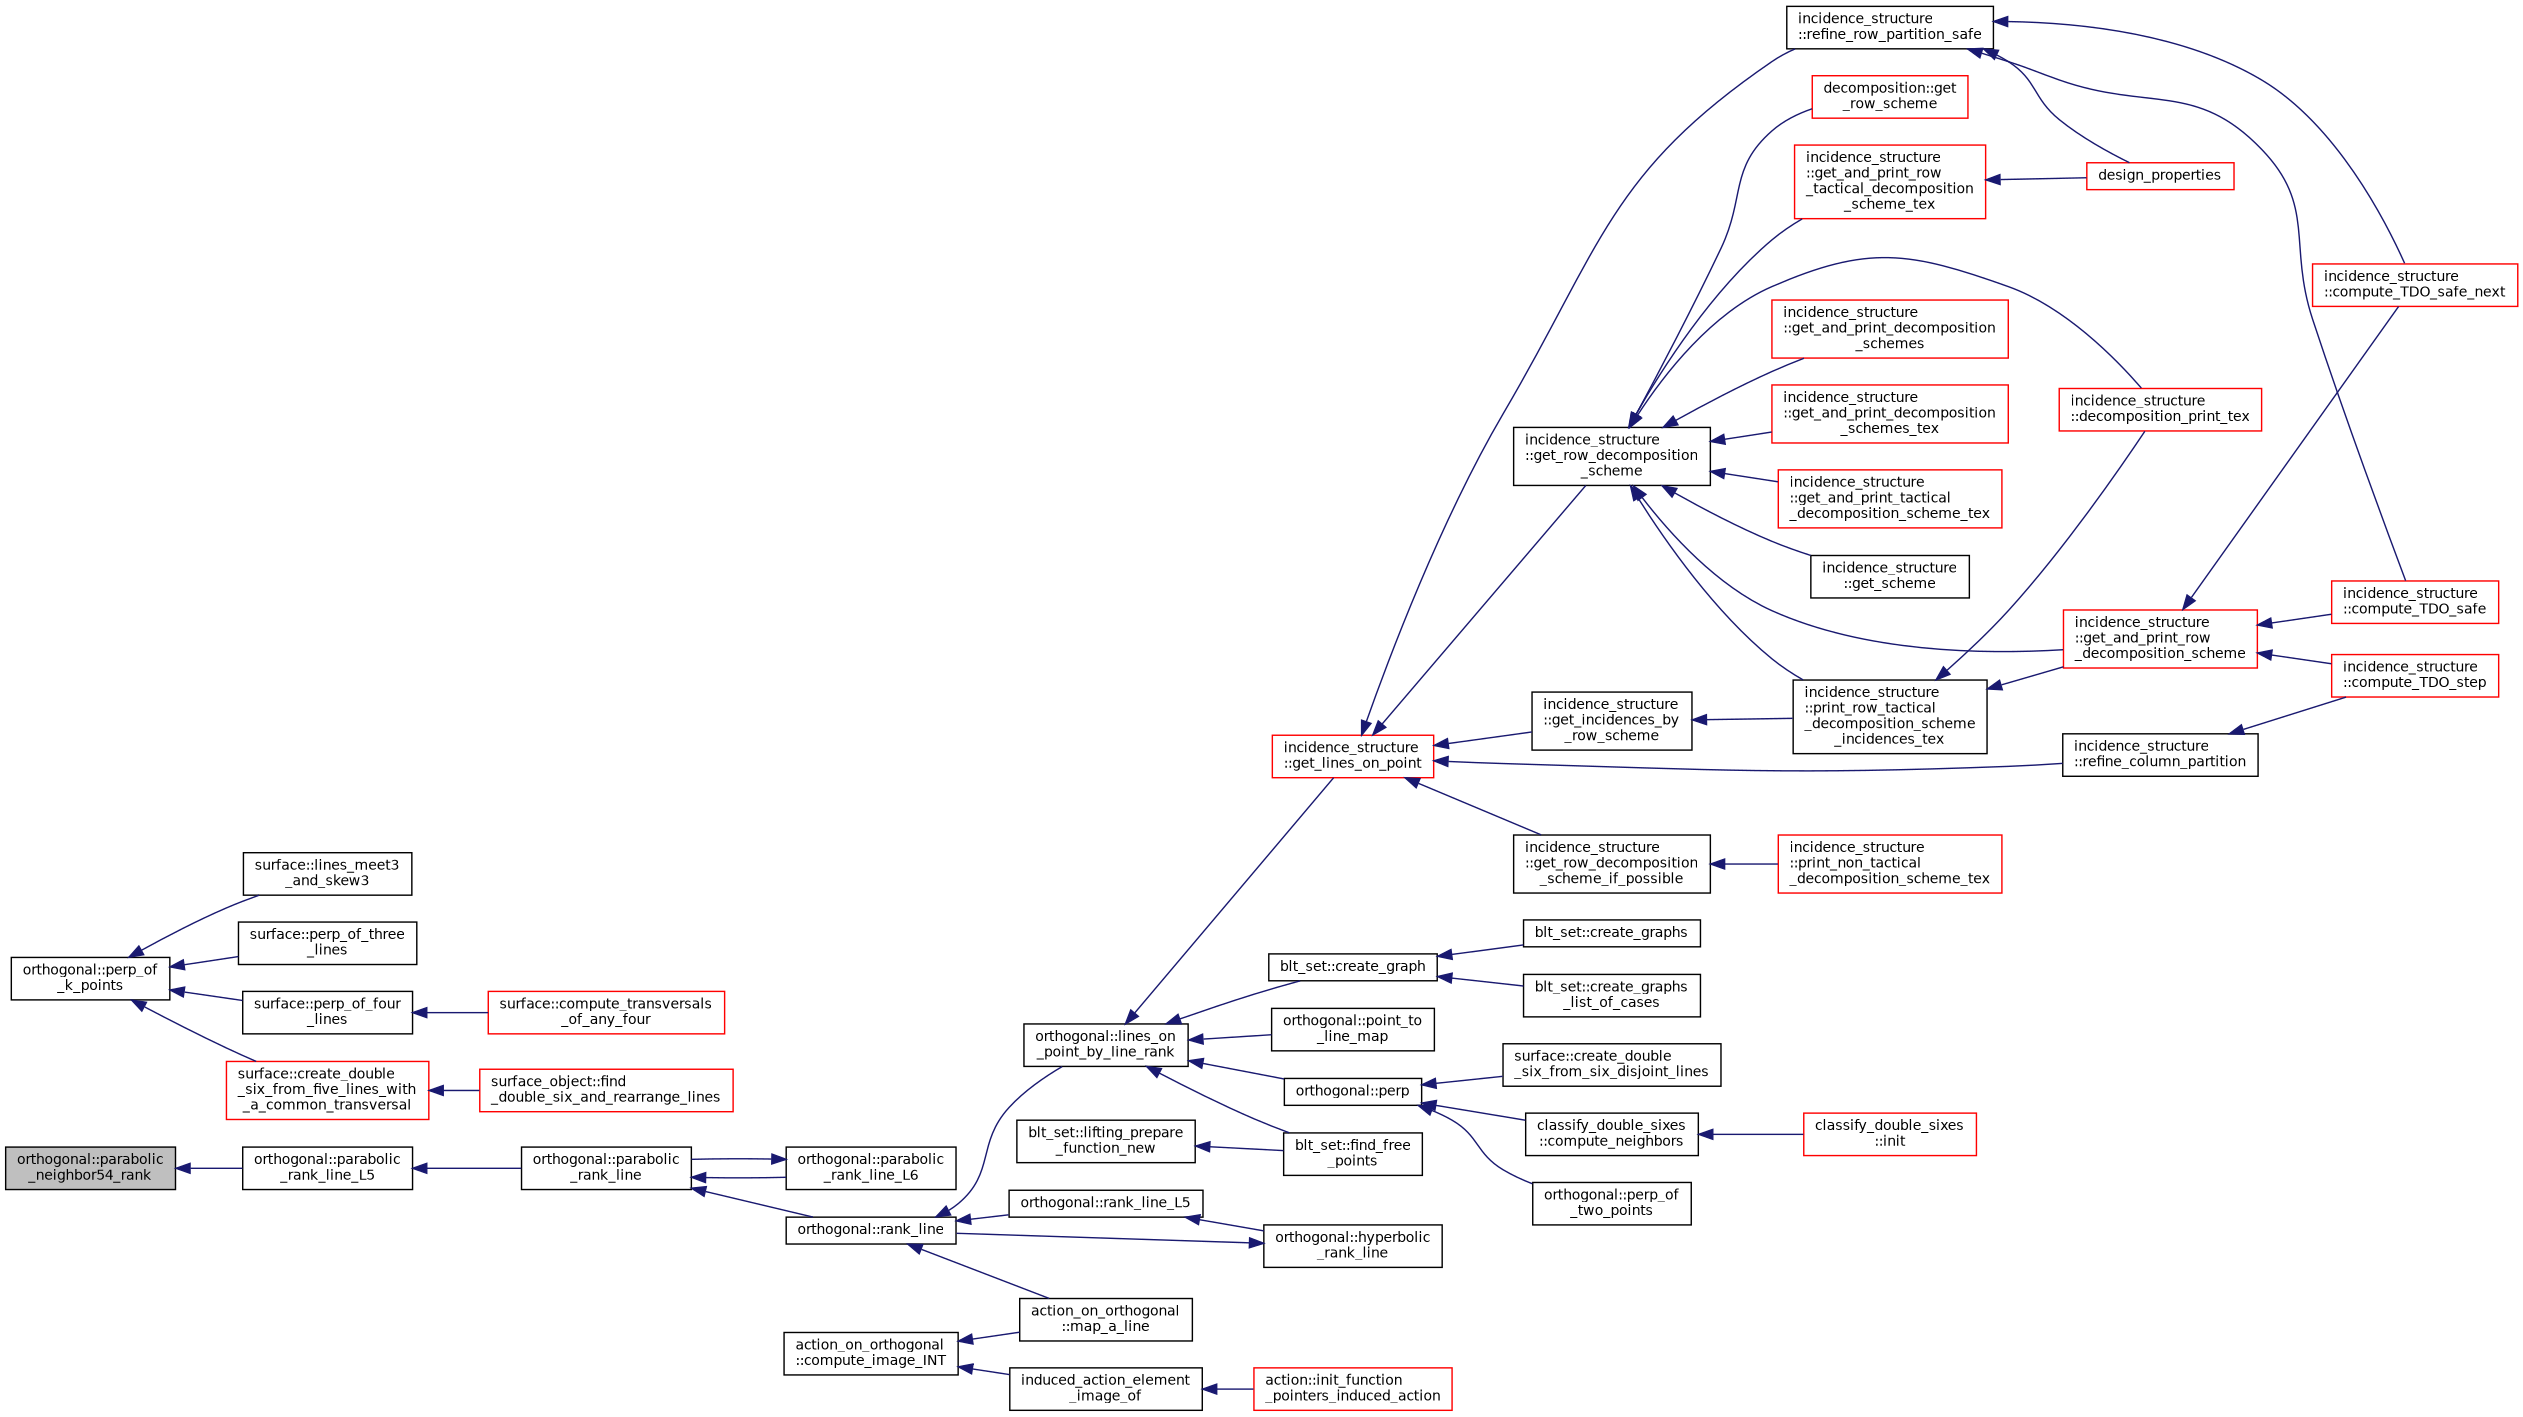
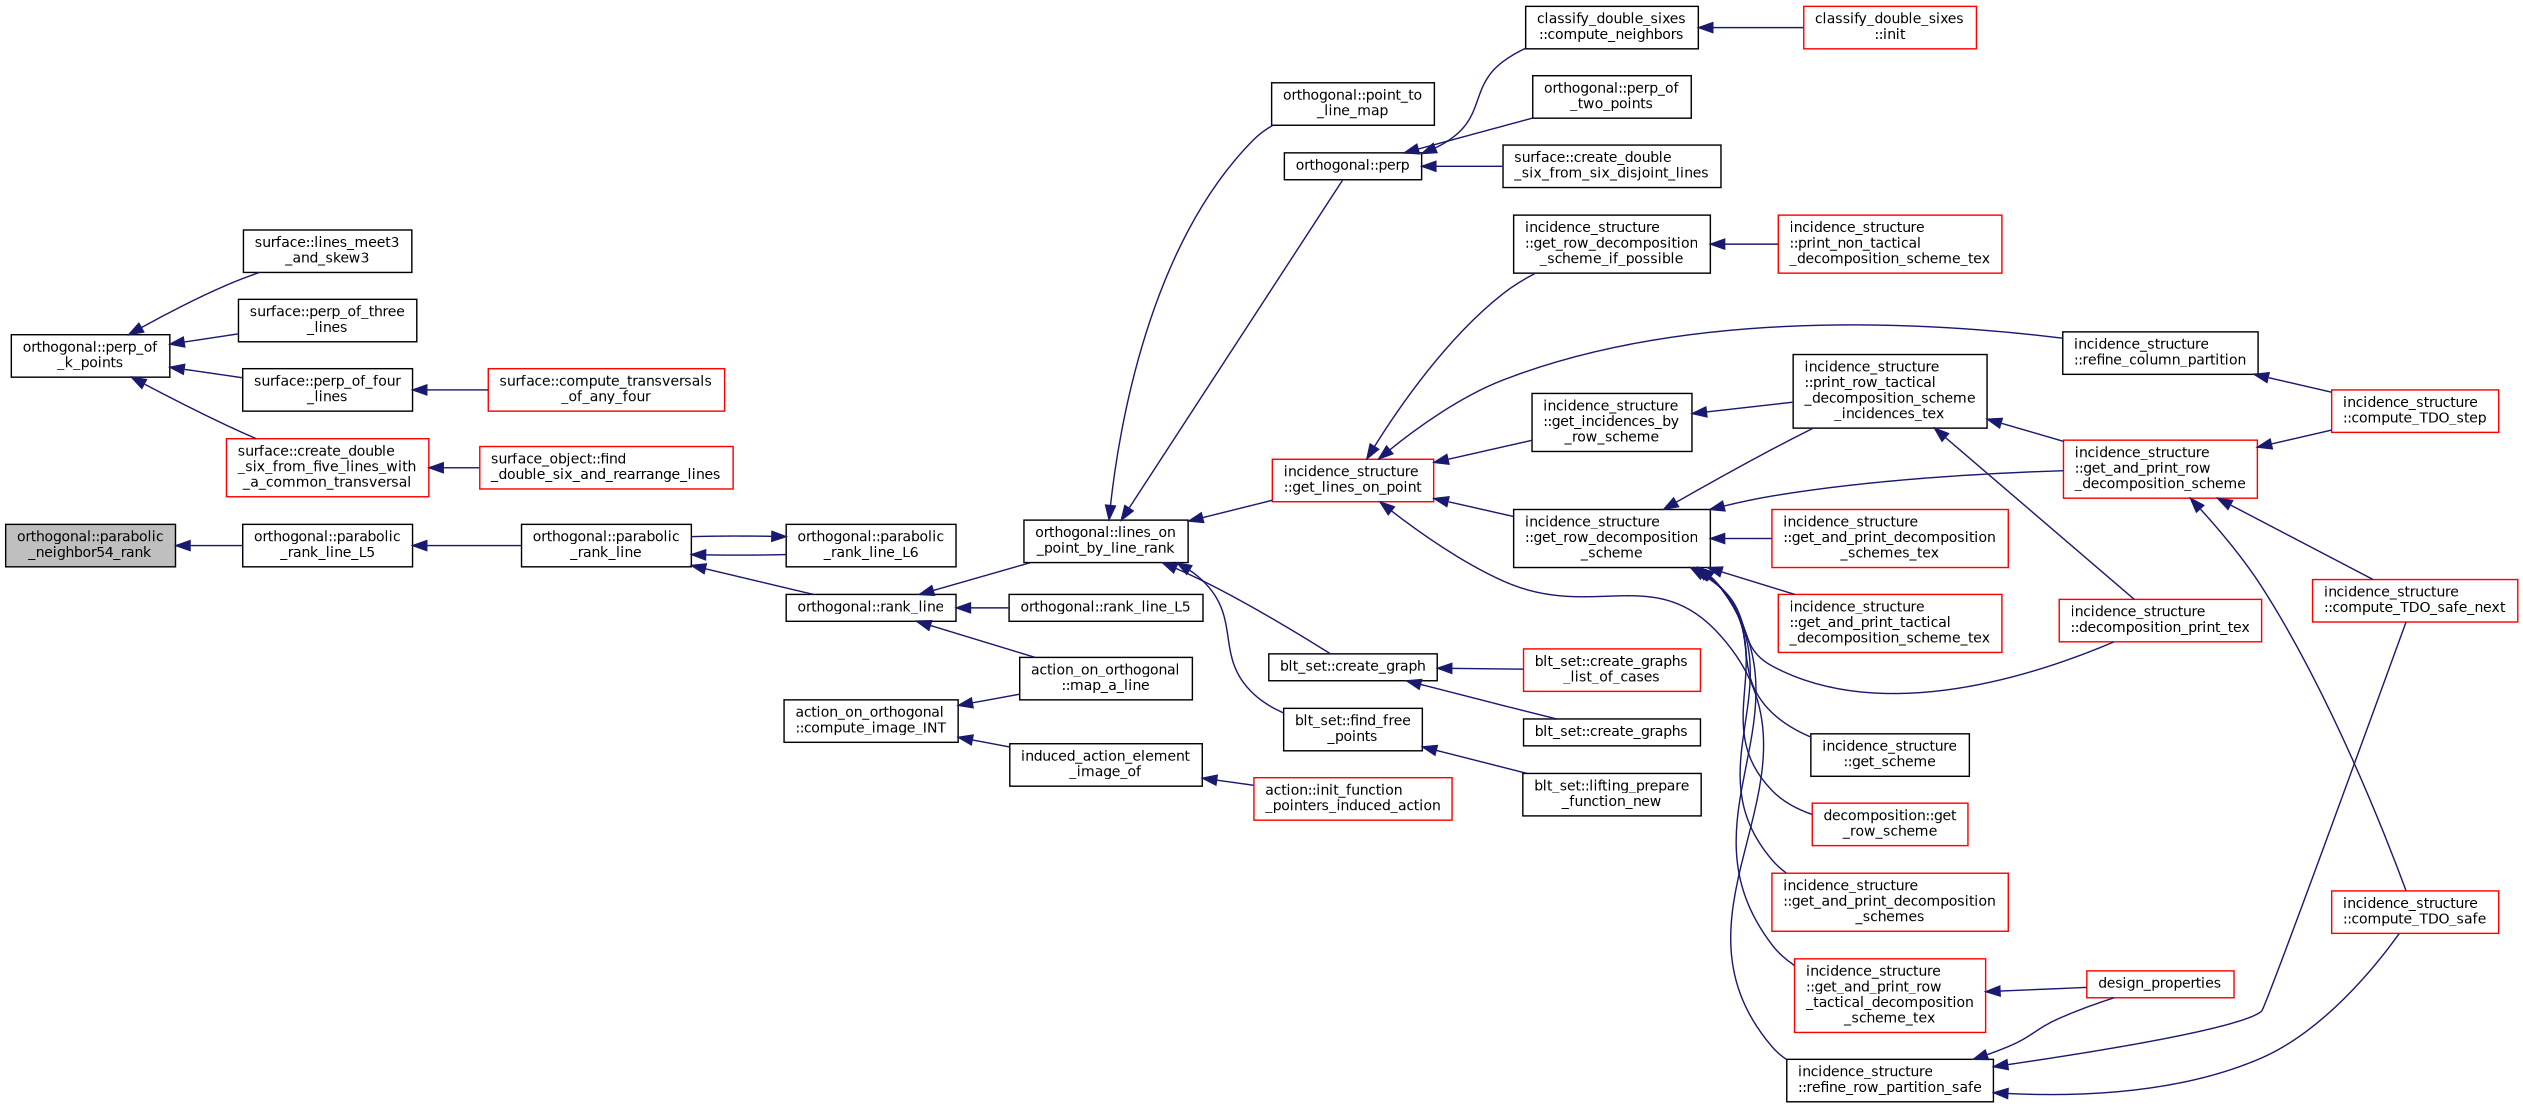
  digraph {
    rankdir=LR
    node [color=black fillcolor=white fontname=Helvetica fontsize=10 shape=record style=filled]
    edge [color=midnightblue dir=back fontname=Helvetica fontsize=10 labelfontname=Helvetica labelfontsize=10 style=solid]
    n1 [fillcolor=grey75 fontcolor=black height=0.2 label="orthogonal::parabolic\l_neighbor54_rank" width=0.4]
    n2 [height=0.2 label="orthogonal::parabolic\l_rank_line_L5" width=0.4]
    n3 [height=0.2 label="orthogonal::parabolic\l_rank_line" width=0.4]
    n4 [height=0.2 label="orthogonal::rank_line" width=0.4]
    n5 [height=0.2 label="orthogonal::parabolic\l_rank_line_L6" width=0.4]
    n6 [height=0.2 label="orthogonal::lines_on\l_point_by_line_rank" width=0.4]
    n7 [height=0.2 label="orthogonal::rank_line_L5" width=0.4]
    n8 [height=0.2 label="action_on_orthogonal\l::map_a_line" width=0.4]
    n9 [height=0.2 label="blt_set::create_graph" width=0.4]
    n10 [height=0.2 label="blt_set::find_free\l_points" width=0.4]
    n11 [height=0.2 label="orthogonal::point_to\l_line_map" width=0.4]
    n12 [height=0.2 label="orthogonal::perp" width=0.4]
    n13 [color=red height=0.2 label="incidence_structure\l::get_lines_on_point" width=0.4]
-   n14 [height=0.2 label="orthogonal::hyperbolic\l_rank_line" width=0.4]
    n15 [height=0.2 label="blt_set::create_graphs" width=0.4]
-   n16 [height=0.2 label="blt_set::create_graphs\l_list_of_cases" width=0.4]
+   n16 [color=red height=0.2 label="blt_set::create_graphs\l_list_of_cases" width=0.4]
    n17 [height=0.2 label="blt_set::lifting_prepare\l_function_new" width=0.4]
    n18 [height=0.2 label="orthogonal::perp_of\l_two_points" width=0.4]
    n19 [height=0.2 label="surface::create_double\l_six_from_six_disjoint_lines" width=0.4]
    n20 [height=0.2 label="classify_double_sixes\l::compute_neighbors" width=0.4]
    n21 [height=0.2 label="incidence_structure\l::refine_row_partition_safe" width=0.4]
    n22 [height=0.2 label="incidence_structure\l::refine_column_partition" width=0.4]
    n23 [height=0.2 label="incidence_structure\l::get_incidences_by\l_row_scheme" width=0.4]
    n24 [height=0.2 label="incidence_structure\l::get_row_decomposition\l_scheme" width=0.4]
    n25 [height=0.2 label="incidence_structure\l::get_row_decomposition\l_scheme_if_possible" width=0.4]
    n26 [height=0.2 label="orthogonal::perp_of\l_k_points" width=0.4]
    n27 [height=0.2 label="surface::lines_meet3\l_and_skew3" width=0.4]
    n28 [height=0.2 label="surface::perp_of_three\l_lines" width=0.4]
    n29 [height=0.2 label="surface::perp_of_four\l_lines" width=0.4]
    n30 [color=red height=0.2 label="surface::create_double\l_six_from_five_lines_with\l_a_common_transversal" width=0.4]
    n31 [color=red height=0.2 label="classify_double_sixes\l::init" width=0.4]
    n32 [color=red height=0.2 label="surface::compute_transversals\l_of_any_four" width=0.4]
    n33 [color=red height=0.2 label="surface_object::find\l_double_six_and_rearrange_lines" width=0.4]
    n34 [color=red height=0.2 label=design_properties width=0.4]
    n35 [color=red height=0.2 label="incidence_structure\l::compute_TDO_safe_next" width=0.4]
    n36 [color=red height=0.2 label="incidence_structure\l::compute_TDO_safe" width=0.4]
    n37 [color=red height=0.2 label="incidence_structure\l::compute_TDO_step" width=0.4]
    n38 [height=0.2 label="incidence_structure\l::print_row_tactical\l_decomposition_scheme\l_incidences_tex" width=0.4]
    n39 [color=red height=0.2 label="incidence_structure\l::get_and_print_row\l_decomposition_scheme" width=0.4]
    n40 [color=red height=0.2 label="incidence_structure\l::decomposition_print_tex" width=0.4]
    n41 [color=red height=0.2 label="decomposition::get\l_row_scheme" width=0.4]
    n42 [color=red height=0.2 label="incidence_structure\l::get_and_print_decomposition\l_schemes" width=0.4]
    n43 [color=red height=0.2 label="incidence_structure\l::get_and_print_decomposition\l_schemes_tex" width=0.4]
    n44 [color=red height=0.2 label="incidence_structure\l::get_and_print_tactical\l_decomposition_scheme_tex" width=0.4]
    n45 [height=0.2 label="incidence_structure\l::get_scheme" width=0.4]
    n46 [color=red height=0.2 label="incidence_structure\l::get_and_print_row\l_tactical_decomposition\l_scheme_tex" width=0.4]
    n47 [color=red height=0.2 label="incidence_structure\l::print_non_tactical\l_decomposition_scheme_tex" width=0.4]
    n48 [height=0.2 label="action_on_orthogonal\l::compute_image_INT" width=0.4]
    n49 [height=0.2 label="induced_action_element\l_image_of" width=0.4]
    n50 [color=red height=0.2 label="action::init_function\l_pointers_induced_action" width=0.4]
    n1 -> n2
    n2 -> n3
    n3 -> n4
    n3 -> n5
    n4 -> n6
    n4 -> n7
    n4 -> n8
    n5 -> n3
    n6 -> n9
    n6 -> n10
    n6 -> n11
    n6 -> n12
    n6 -> n13
-   n7 -> n14
    n9 -> n15
    n9 -> n16
-   n17 -> n10
+   n10 -> n17
    n12 -> n18
    n12 -> n19
    n12 -> n20
    n13 -> n21
    n13 -> n22
    n13 -> n23
    n13 -> n24
    n13 -> n25
-   n14 -> n4
    n20 -> n31
    n21 -> n34
    n21 -> n35
    n21 -> n36
    n22 -> n37
    n23 -> n38
    n24 -> n38
    n24 -> n39
    n24 -> n40
    n24 -> n41
    n24 -> n42
    n24 -> n43
    n24 -> n44
    n24 -> n45
    n24 -> n46
    n25 -> n47
    n26 -> n27
    n26 -> n28
    n26 -> n29
    n26 -> n30
    n29 -> n32
    n30 -> n33
    n38 -> n39
    n38 -> n40
    n39 -> n35
    n39 -> n36
    n39 -> n37
    n46 -> n34
    n48 -> n8
    n48 -> n49
    n49 -> n50
  }
